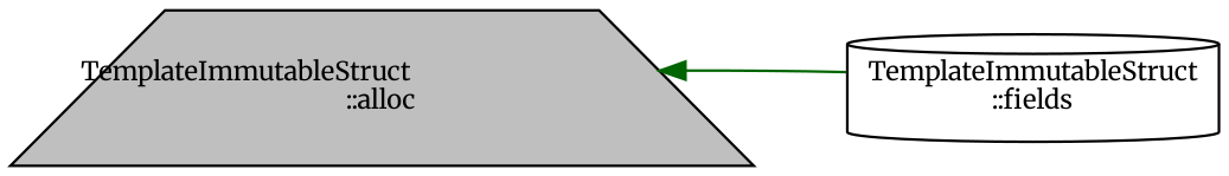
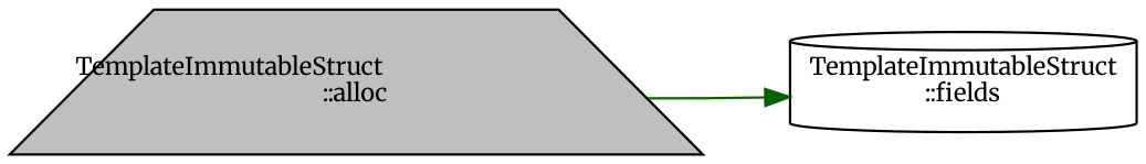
  digraph {
    rankdir=LR
    fontname=Merriweather
    node [color=black fontname=Merriweather fontsize=10 style=filled]
    n1 [fillcolor=grey75 fontcolor=black height=0.2 label="TemplateImmutableStruct\l::alloc" shape=trapezium width=0.4]
    n2 [fillcolor=white height=0.2 label="TemplateImmutableStruct\l::fields" shape=cylinder width=0.4]
-   n2 -> n1 [color=darkgreen fontname=Merriweather fontsize=10 labelfontname=Helvetica labelfontsize=10 style=solid]
+   n1 -> n2 [color=darkgreen fontname=Merriweather fontsize=10 labelfontname=Helvetica labelfontsize=10 style=solid]
  }
